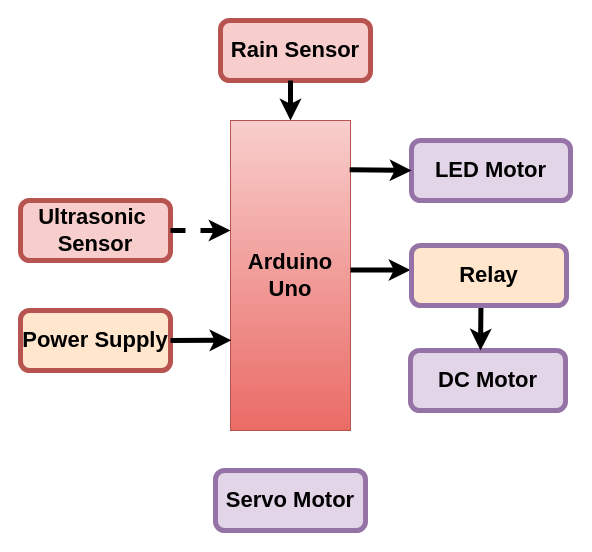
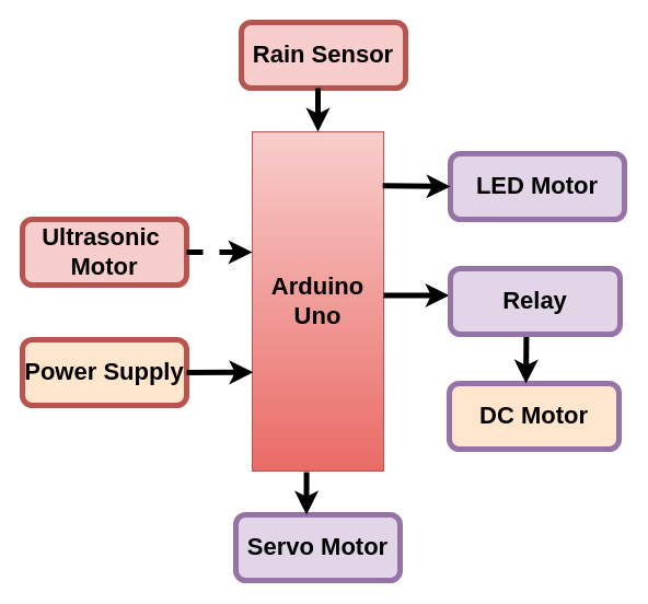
  <mxCell id="0" />
  <mxCell id="1" parent="0" />
  <mxCell id="2" value="&lt;b&gt;&lt;font style=&quot;font-size: 22px&quot;&gt;Servo Motor&lt;/font&gt;&lt;/b&gt;" style="rounded=1;whiteSpace=wrap;html=1;fillColor=#e1d5e7;strokeColor=#9673a6;strokeWidth=5;" vertex="1" parent="1"><mxGeometry x="215" y="470" width="150" height="60" as="geometry" /></mxCell>
  <mxCell id="3" value="&lt;b&gt;&lt;font style=&quot;font-size: 22px&quot;&gt;Arduino Uno&lt;/font&gt;&lt;/b&gt;" style="rounded=0;whiteSpace=wrap;html=1;fillColor=#f8cecc;strokeColor=#b85450;gradientColor=#ea6b66;" vertex="1" parent="1"><mxGeometry x="230" y="120" width="120" height="310" as="geometry" /></mxCell>
- <mxCell id="4" value="&lt;b&gt;DC Motor&lt;/b&gt;" style="rounded=1;whiteSpace=wrap;html=1;fontSize=22;fillColor=#e1d5e7;strokeColor=#9673a6;strokeWidth=5;" vertex="1" parent="1"><mxGeometry x="410" y="350" width="155" height="60" as="geometry" /></mxCell>
+ <mxCell id="4" value="&lt;b&gt;DC Motor&lt;/b&gt;" style="rounded=1;whiteSpace=wrap;html=1;fontSize=22;fillColor=#ffe6cc;strokeColor=#9673a6;strokeWidth=5;" vertex="1" parent="1"><mxGeometry x="410" y="350" width="155" height="60" as="geometry" /></mxCell>
  <mxCell id="5" value="&lt;b&gt;Rain Sensor&lt;/b&gt;" style="rounded=1;whiteSpace=wrap;html=1;fontSize=22;fillColor=#f8cecc;strokeColor=#B85450;strokeWidth=5;" vertex="1" parent="1"><mxGeometry x="220" width="150" height="60" as="geometry" y="20" /></mxCell>
- <mxCell id="6" value="&lt;b&gt;Ultrasonic&amp;nbsp;&lt;br&gt;Sensor&lt;/b&gt;" style="rounded=1;whiteSpace=wrap;html=1;fontSize=22;fillColor=#f8cecc;strokeColor=#b85450;strokeWidth=5;" vertex="1" parent="1"><mxGeometry x="20" y="200" width="150" height="60" as="geometry" /></mxCell>
+ <mxCell id="6" value="&lt;b&gt;Ultrasonic&amp;nbsp;&lt;br&gt;Motor&lt;/b&gt;" style="rounded=1;whiteSpace=wrap;html=1;fontSize=22;fillColor=#f8cecc;strokeColor=#b85450;strokeWidth=5;" vertex="1" parent="1"><mxGeometry x="20" y="200" width="150" height="60" as="geometry" /></mxCell>
  <mxCell id="7" value="&lt;b&gt;Power Supply&lt;/b&gt;" style="rounded=1;whiteSpace=wrap;html=1;fontSize=22;fillColor=#ffe6cc;strokeColor=#b85450;strokeWidth=5;" vertex="1" parent="1"><mxGeometry x="20" y="310" width="150" height="60" as="geometry" /></mxCell>
  <mxCell id="8" value="" style="endArrow=classic;html=1;rounded=1;fontSize=22;exitX=1;exitY=0.5;exitDx=0;exitDy=0;entryX=0.007;entryY=0.709;entryDx=0;entryDy=0;entryPerimeter=0;strokeWidth=5;" edge="1" parent="1" source="7" target="3"><mxGeometry width="50" height="50" relative="1" as="geometry"><mxPoint x="190" y="340" as="sourcePoint" /><mxPoint x="240" y="290" as="targetPoint" /></mxGeometry></mxCell>
  <mxCell id="9" value="" style="endArrow=classic;html=1;rounded=1;fontSize=22;strokeWidth=5;exitX=1;exitY=0.5;exitDx=0;exitDy=0;entryX=0;entryY=0.355;entryDx=0;entryDy=0;entryPerimeter=0;dashed=1;" edge="1" parent="1" source="6" target="3"><mxGeometry width="50" height="50" relative="1" as="geometry"><mxPoint x="290" y="270" as="sourcePoint" /><mxPoint x="340" y="220" as="targetPoint" /></mxGeometry></mxCell>
  <mxCell id="10" value="" style="endArrow=classic;html=1;rounded=1;fontSize=22;strokeWidth=5;exitX=0.448;exitY=1.023;exitDx=0;exitDy=0;exitPerimeter=0;startArrow=none;" edge="1" parent="1" source="15"><mxGeometry width="50" height="50" relative="1" as="geometry"><mxPoint x="476.44" y="261.38" as="sourcePoint" /><mxPoint x="480" y="350" as="targetPoint" /><Array as="points" /></mxGeometry></mxCell>
+ <mxCell id="11" value="" style="endArrow=classic;html=1;rounded=1;fontSize=22;strokeWidth=5;exitX=0.413;exitY=1.003;exitDx=0;exitDy=0;exitPerimeter=0;entryX=0.43;entryY=0;entryDx=0;entryDy=0;entryPerimeter=0;" edge="1" parent="1" source="3" target="2"><mxGeometry width="50" height="50" relative="1" as="geometry"><mxPoint x="290" y="270" as="sourcePoint" /><mxPoint x="340" y="220" as="targetPoint" /></mxGeometry></mxCell>
  <mxCell id="12" value="" style="endArrow=classic;html=1;rounded=1;fontSize=22;strokeWidth=5;" edge="1" parent="1"><mxGeometry width="50" height="50" relative="1" as="geometry"><mxPoint x="350" y="269.5" as="sourcePoint" /><mxPoint x="410" y="269.5" as="targetPoint" /></mxGeometry></mxCell>
  <mxCell id="13" value="" style="endArrow=classic;html=1;rounded=1;fontSize=22;strokeWidth=5;entryX=0.5;entryY=0;entryDx=0;entryDy=0;" edge="1" parent="1" target="3"><mxGeometry width="50" height="50" relative="1" as="geometry"><mxPoint x="290" y="80" as="sourcePoint" /><mxPoint x="288" y="120" as="targetPoint" /></mxGeometry></mxCell>
  <mxCell id="14" value="&lt;b&gt;LED Motor&lt;/b&gt;" style="rounded=1;whiteSpace=wrap;html=1;fontSize=22;strokeColor=#9673a6;strokeWidth=5;fillColor=#e1d5e7;" vertex="1" parent="1"><mxGeometry x="411" y="140" width="159" height="60" as="geometry" /></mxCell>
- <mxCell id="15" value="&lt;b&gt;Relay&lt;/b&gt;" style="rounded=1;whiteSpace=wrap;html=1;fontSize=22;fillColor=#ffe6cc;strokeColor=#9673a6;strokeWidth=5;" vertex="1" parent="1"><mxGeometry x="411" y="245" width="155" height="60" as="geometry" /></mxCell>
+ <mxCell id="15" value="&lt;b&gt;Relay&lt;/b&gt;" style="rounded=1;whiteSpace=wrap;html=1;fontSize=22;fillColor=#e1d5e7;strokeColor=#9673a6;strokeWidth=5;" vertex="1" parent="1"><mxGeometry x="411" y="245" width="155" height="60" as="geometry" /></mxCell>
  <mxCell id="16" value="" style="endArrow=classic;html=1;rounded=1;fontSize=22;strokeWidth=5;entryX=0;entryY=0.5;entryDx=0;entryDy=0;exitX=0.993;exitY=0.159;exitDx=0;exitDy=0;exitPerimeter=0;" edge="1" parent="1" source="3" target="14"><mxGeometry width="50" height="50" relative="1" as="geometry"><mxPoint x="290" y="280" as="sourcePoint" /><mxPoint x="340" y="230" as="targetPoint" /></mxGeometry></mxCell>
